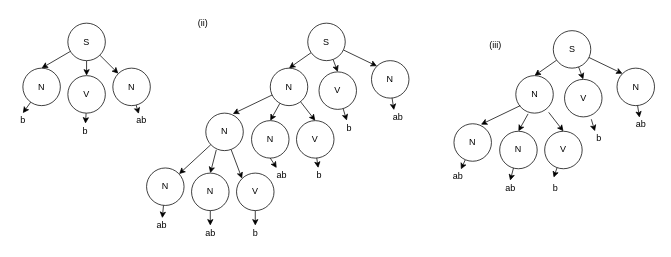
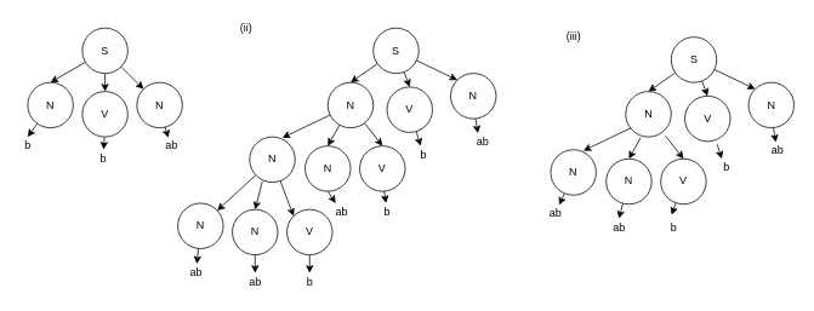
  <mxCell id="0" />
  <mxCell id="1" parent="0" />
  <mxCell id="2" style="rounded=0;orthogonalLoop=1;jettySize=auto;html=1;entryX=0.5;entryY=0;entryDx=0;entryDy=0;" edge="1" parent="1" source="5" target="7"><mxGeometry relative="1" as="geometry" /></mxCell>
  <mxCell id="3" style="edgeStyle=none;rounded=0;orthogonalLoop=1;jettySize=auto;html=1;entryX=0.5;entryY=0;entryDx=0;entryDy=0;" edge="1" parent="1" source="5" target="9"><mxGeometry relative="1" as="geometry" /></mxCell>
  <mxCell id="4" style="edgeStyle=none;rounded=0;orthogonalLoop=1;jettySize=auto;html=1;entryX=0;entryY=0;entryDx=0;entryDy=0;" edge="1" parent="1" source="5" target="11"><mxGeometry relative="1" as="geometry" /></mxCell>
  <mxCell id="5" value="S" style="ellipse;whiteSpace=wrap;html=1;aspect=fixed;" vertex="1" parent="1"><mxGeometry x="90" y="30" width="50" height="50" as="geometry" /></mxCell>
  <mxCell id="6" style="edgeStyle=none;rounded=0;orthogonalLoop=1;jettySize=auto;html=1;entryX=0.5;entryY=0;entryDx=0;entryDy=0;entryPerimeter=0;startArrow=none;startFill=0;endArrow=classic;endFill=1;" edge="1" parent="1" source="7" target="72"><mxGeometry relative="1" as="geometry" /></mxCell>
  <mxCell id="7" value="N" style="ellipse;whiteSpace=wrap;html=1;aspect=fixed;" vertex="1" parent="1"><mxGeometry x="30" y="90" width="50" height="50" as="geometry" /></mxCell>
  <mxCell id="8" style="edgeStyle=none;rounded=0;orthogonalLoop=1;jettySize=auto;html=1;entryX=0.55;entryY=-0.05;entryDx=0;entryDy=0;entryPerimeter=0;" edge="1" parent="1" source="9" target="12"><mxGeometry relative="1" as="geometry" /></mxCell>
  <mxCell id="9" value="V" style="ellipse;whiteSpace=wrap;html=1;aspect=fixed;" vertex="1" parent="1"><mxGeometry x="90" y="100" width="50" height="50" as="geometry" /></mxCell>
  <mxCell id="10" style="edgeStyle=none;rounded=0;orthogonalLoop=1;jettySize=auto;html=1;entryX=0.4;entryY=0.05;entryDx=0;entryDy=0;entryPerimeter=0;" edge="1" parent="1" source="11" target="13"><mxGeometry relative="1" as="geometry" /></mxCell>
  <mxCell id="11" value="N" style="ellipse;whiteSpace=wrap;html=1;aspect=fixed;" vertex="1" parent="1"><mxGeometry x="150" y="90" width="50" height="50" as="geometry" /></mxCell>
  <mxCell id="12" value="b" style="text;html=1;align=center;verticalAlign=middle;resizable=0;points=[];autosize=1;strokeColor=none;fillColor=none;" vertex="1" parent="1"><mxGeometry x="102.5" y="165" width="20" height="20" as="geometry" /></mxCell>
  <mxCell id="13" value="ab" style="text;html=1;align=center;verticalAlign=middle;resizable=0;points=[];autosize=1;strokeColor=none;fillColor=none;" vertex="1" parent="1"><mxGeometry x="172.5" y="150" width="30" height="20" as="geometry" /></mxCell>
  <mxCell id="14" value="(ii)" style="text;html=1;align=center;verticalAlign=middle;resizable=0;points=[];autosize=1;strokeColor=none;fillColor=none;" vertex="1" parent="1"><mxGeometry x="255" y="20" width="30" height="20" as="geometry" /></mxCell>
  <mxCell id="15" style="rounded=0;orthogonalLoop=1;jettySize=auto;html=1;entryX=0.5;entryY=0;entryDx=0;entryDy=0;" edge="1" parent="1" source="18" target="22"><mxGeometry relative="1" as="geometry" /></mxCell>
  <mxCell id="16" style="edgeStyle=none;rounded=0;orthogonalLoop=1;jettySize=auto;html=1;entryX=0.5;entryY=0;entryDx=0;entryDy=0;" edge="1" parent="1" source="18" target="24"><mxGeometry relative="1" as="geometry" /></mxCell>
  <mxCell id="17" style="edgeStyle=none;rounded=0;orthogonalLoop=1;jettySize=auto;html=1;entryX=0;entryY=0;entryDx=0;entryDy=0;" edge="1" parent="1" source="18" target="26"><mxGeometry relative="1" as="geometry" /></mxCell>
  <mxCell id="18" value="S" style="ellipse;whiteSpace=wrap;html=1;aspect=fixed;" vertex="1" parent="1"><mxGeometry x="410" y="30" width="50" height="50" as="geometry" /></mxCell>
  <mxCell id="19" style="edgeStyle=none;rounded=0;orthogonalLoop=1;jettySize=auto;html=1;entryX=0.72;entryY=0.02;entryDx=0;entryDy=0;entryPerimeter=0;" edge="1" parent="1" source="22" target="29"><mxGeometry relative="1" as="geometry"><mxPoint x="350" y="160" as="targetPoint" /></mxGeometry></mxCell>
  <mxCell id="20" style="edgeStyle=none;rounded=0;orthogonalLoop=1;jettySize=auto;html=1;entryX=0.5;entryY=0;entryDx=0;entryDy=0;" edge="1" parent="1" source="22" target="30"><mxGeometry relative="1" as="geometry" /></mxCell>
  <mxCell id="21" style="edgeStyle=none;rounded=0;orthogonalLoop=1;jettySize=auto;html=1;entryX=0.5;entryY=0;entryDx=0;entryDy=0;" edge="1" parent="1" source="22" target="32"><mxGeometry relative="1" as="geometry" /></mxCell>
  <mxCell id="22" value="N" style="ellipse;whiteSpace=wrap;html=1;aspect=fixed;" vertex="1" parent="1"><mxGeometry x="360" y="90" width="50" height="50" as="geometry" /></mxCell>
  <mxCell id="23" style="edgeStyle=none;rounded=0;orthogonalLoop=1;jettySize=auto;html=1;startArrow=none;startFill=0;endArrow=classic;endFill=1;" edge="1" parent="1" source="24" target="46"><mxGeometry relative="1" as="geometry" /></mxCell>
  <mxCell id="24" value="V" style="ellipse;whiteSpace=wrap;html=1;aspect=fixed;" vertex="1" parent="1"><mxGeometry x="425" y="95" width="50" height="50" as="geometry" /></mxCell>
  <mxCell id="25" style="edgeStyle=none;rounded=0;orthogonalLoop=1;jettySize=auto;html=1;entryX=0.333;entryY=0.05;entryDx=0;entryDy=0;entryPerimeter=0;startArrow=none;startFill=0;endArrow=classic;endFill=1;" edge="1" parent="1" source="26" target="47"><mxGeometry relative="1" as="geometry" /></mxCell>
  <mxCell id="26" value="N" style="ellipse;whiteSpace=wrap;html=1;aspect=fixed;" vertex="1" parent="1"><mxGeometry x="495" y="80" width="50" height="50" as="geometry" /></mxCell>
  <mxCell id="27" style="edgeStyle=none;rounded=0;orthogonalLoop=1;jettySize=auto;html=1;" edge="1" parent="1" source="29" target="35"><mxGeometry relative="1" as="geometry" /></mxCell>
  <mxCell id="28" style="edgeStyle=none;rounded=0;orthogonalLoop=1;jettySize=auto;html=1;entryX=0;entryY=0;entryDx=0;entryDy=0;" edge="1" parent="1" source="29" target="39"><mxGeometry relative="1" as="geometry" /></mxCell>
  <mxCell id="29" value="N" style="ellipse;whiteSpace=wrap;html=1;aspect=fixed;" vertex="1" parent="1"><mxGeometry x="274" y="150" width="50" height="50" as="geometry" /></mxCell>
  <mxCell id="30" value="N" style="ellipse;whiteSpace=wrap;html=1;aspect=fixed;" vertex="1" parent="1"><mxGeometry x="335" y="160" width="50" height="50" as="geometry" /></mxCell>
  <mxCell id="31" style="edgeStyle=none;rounded=0;orthogonalLoop=1;jettySize=auto;html=1;startArrow=none;startFill=0;endArrow=classic;endFill=1;" edge="1" parent="1" source="32" target="45"><mxGeometry relative="1" as="geometry" /></mxCell>
  <mxCell id="32" value="V" style="ellipse;whiteSpace=wrap;html=1;aspect=fixed;" vertex="1" parent="1"><mxGeometry x="395" y="160" width="50" height="50" as="geometry" /></mxCell>
  <mxCell id="33" style="edgeStyle=none;rounded=0;orthogonalLoop=1;jettySize=auto;html=1;entryX=0.5;entryY=0;entryDx=0;entryDy=0;exitX=0.28;exitY=0.98;exitDx=0;exitDy=0;exitPerimeter=0;" edge="1" parent="1" target="37" source="29"><mxGeometry relative="1" as="geometry"><mxPoint x="303.859" y="200.004" as="sourcePoint" /></mxGeometry></mxCell>
  <mxCell id="34" style="edgeStyle=none;rounded=0;orthogonalLoop=1;jettySize=auto;html=1;" edge="1" parent="1" source="35" target="40"><mxGeometry relative="1" as="geometry" /></mxCell>
  <mxCell id="35" value="N" style="ellipse;whiteSpace=wrap;html=1;aspect=fixed;" vertex="1" parent="1"><mxGeometry x="195" y="223.15" width="50" height="50" as="geometry" /></mxCell>
  <mxCell id="36" style="edgeStyle=none;rounded=0;orthogonalLoop=1;jettySize=auto;html=1;" edge="1" parent="1" source="37" target="41"><mxGeometry relative="1" as="geometry" /></mxCell>
  <mxCell id="37" value="N" style="ellipse;whiteSpace=wrap;html=1;aspect=fixed;" vertex="1" parent="1"><mxGeometry x="255" y="230" width="50" height="50" as="geometry" /></mxCell>
  <mxCell id="38" style="edgeStyle=none;rounded=0;orthogonalLoop=1;jettySize=auto;html=1;" edge="1" parent="1" source="39" target="42"><mxGeometry relative="1" as="geometry" /></mxCell>
  <mxCell id="39" value="V" style="ellipse;whiteSpace=wrap;html=1;aspect=fixed;" vertex="1" parent="1"><mxGeometry x="315" y="230" width="50" height="50" as="geometry" /></mxCell>
  <mxCell id="40" value="ab" style="text;html=1;align=center;verticalAlign=middle;resizable=0;points=[];autosize=1;strokeColor=none;fillColor=none;" vertex="1" parent="1"><mxGeometry x="200" y="290" width="30" height="20" as="geometry" /></mxCell>
  <mxCell id="41" value="ab" style="text;html=1;align=center;verticalAlign=middle;resizable=0;points=[];autosize=1;strokeColor=none;fillColor=none;" vertex="1" parent="1"><mxGeometry x="265" y="300" width="30" height="20" as="geometry" /></mxCell>
  <mxCell id="42" value="b" style="text;html=1;align=center;verticalAlign=middle;resizable=0;points=[];autosize=1;strokeColor=none;fillColor=none;" vertex="1" parent="1"><mxGeometry x="330" y="300" width="20" height="20" as="geometry" /></mxCell>
  <mxCell id="43" style="edgeStyle=none;rounded=0;orthogonalLoop=1;jettySize=auto;html=1;entryX=0.5;entryY=1;entryDx=0;entryDy=0;startArrow=classic;startFill=1;endArrow=none;endFill=0;" edge="1" parent="1" source="44" target="30"><mxGeometry relative="1" as="geometry" /></mxCell>
  <mxCell id="44" value="ab" style="text;html=1;align=center;verticalAlign=middle;resizable=0;points=[];autosize=1;strokeColor=none;fillColor=none;" vertex="1" parent="1"><mxGeometry x="360" y="223.15" width="30" height="20" as="geometry" /></mxCell>
  <mxCell id="45" value="b" style="text;html=1;align=center;verticalAlign=middle;resizable=0;points=[];autosize=1;strokeColor=none;fillColor=none;" vertex="1" parent="1"><mxGeometry x="415" y="223.15" width="20" height="20" as="geometry" /></mxCell>
  <mxCell id="46" value="b" style="text;html=1;align=center;verticalAlign=middle;resizable=0;points=[];autosize=1;strokeColor=none;fillColor=none;" vertex="1" parent="1"><mxGeometry x="455" y="160" width="20" height="20" as="geometry" /></mxCell>
  <mxCell id="47" value="ab" style="text;html=1;align=center;verticalAlign=middle;resizable=0;points=[];autosize=1;strokeColor=none;fillColor=none;" vertex="1" parent="1"><mxGeometry x="515" y="145" width="30" height="20" as="geometry" /></mxCell>
- <mxCell id="48" value="(iii)" style="text;html=1;align=center;verticalAlign=middle;resizable=0;points=[];autosize=1;strokeColor=none;fillColor=none;" vertex="1" parent="1"><mxGeometry x="645" y="50" width="30" height="20" as="geometry" /></mxCell>
+ <mxCell id="48" value="(iii)" style="text;html=1;align=center;verticalAlign=middle;resizable=0;points=[];autosize=1;strokeColor=none;fillColor=none;" vertex="1" parent="1"><mxGeometry x="615" y="30" width="30" height="20" as="geometry" /></mxCell>
  <mxCell id="49" style="rounded=0;orthogonalLoop=1;jettySize=auto;html=1;entryX=0.5;entryY=0;entryDx=0;entryDy=0;" edge="1" parent="1" source="52" target="53"><mxGeometry relative="1" as="geometry" /></mxCell>
  <mxCell id="50" style="edgeStyle=none;rounded=0;orthogonalLoop=1;jettySize=auto;html=1;entryX=0.5;entryY=0;entryDx=0;entryDy=0;" edge="1" parent="1" source="52" target="54"><mxGeometry relative="1" as="geometry" /></mxCell>
  <mxCell id="51" style="edgeStyle=none;rounded=0;orthogonalLoop=1;jettySize=auto;html=1;entryX=0;entryY=0;entryDx=0;entryDy=0;" edge="1" parent="1" source="52" target="56"><mxGeometry relative="1" as="geometry" /></mxCell>
  <mxCell id="52" value="S" style="ellipse;whiteSpace=wrap;html=1;aspect=fixed;" vertex="1" parent="1"><mxGeometry x="737.5" y="40" width="50" height="50" as="geometry" /></mxCell>
  <mxCell id="53" value="N" style="ellipse;whiteSpace=wrap;html=1;aspect=fixed;" vertex="1" parent="1"><mxGeometry x="687.5" y="100" width="50" height="50" as="geometry" /></mxCell>
  <mxCell id="54" value="V" style="ellipse;whiteSpace=wrap;html=1;aspect=fixed;" vertex="1" parent="1"><mxGeometry x="752.5" y="105" width="50" height="50" as="geometry" /></mxCell>
  <mxCell id="55" style="edgeStyle=none;rounded=0;orthogonalLoop=1;jettySize=auto;html=1;entryX=0.333;entryY=0.05;entryDx=0;entryDy=0;entryPerimeter=0;startArrow=none;startFill=0;endArrow=classic;endFill=1;" edge="1" parent="1" source="56"><mxGeometry relative="1" as="geometry"><mxPoint x="852.49" y="156" as="targetPoint" /></mxGeometry></mxCell>
  <mxCell id="56" value="N" style="ellipse;whiteSpace=wrap;html=1;aspect=fixed;" vertex="1" parent="1"><mxGeometry x="822.5" y="90" width="50" height="50" as="geometry" /></mxCell>
  <mxCell id="57" style="edgeStyle=none;rounded=0;orthogonalLoop=1;jettySize=auto;html=1;entryX=0.72;entryY=0.02;entryDx=0;entryDy=0;entryPerimeter=0;" edge="1" parent="1" target="62"><mxGeometry relative="1" as="geometry"><mxPoint x="681" y="174.18" as="targetPoint" /><mxPoint x="693.462" y="139.998" as="sourcePoint" /></mxGeometry></mxCell>
  <mxCell id="58" style="edgeStyle=none;rounded=0;orthogonalLoop=1;jettySize=auto;html=1;entryX=0.5;entryY=0;entryDx=0;entryDy=0;" edge="1" parent="1" target="64"><mxGeometry relative="1" as="geometry"><mxPoint x="703.859" y="151.034" as="sourcePoint" /></mxGeometry></mxCell>
  <mxCell id="59" style="edgeStyle=none;rounded=0;orthogonalLoop=1;jettySize=auto;html=1;entryX=0.5;entryY=0;entryDx=0;entryDy=0;" edge="1" parent="1" target="66"><mxGeometry relative="1" as="geometry"><mxPoint x="731.349" y="148.914" as="sourcePoint" /></mxGeometry></mxCell>
  <mxCell id="60" style="edgeStyle=none;rounded=0;orthogonalLoop=1;jettySize=auto;html=1;startArrow=none;startFill=0;endArrow=classic;endFill=1;" edge="1" parent="1"><mxGeometry relative="1" as="geometry"><mxPoint x="788.184" y="158.126" as="sourcePoint" /><mxPoint x="793" y="174.18" as="targetPoint" /></mxGeometry></mxCell>
  <mxCell id="61" style="edgeStyle=none;rounded=0;orthogonalLoop=1;jettySize=auto;html=1;startArrow=none;startFill=0;endArrow=classic;endFill=1;" edge="1" parent="1" source="62" target="67"><mxGeometry relative="1" as="geometry" /></mxCell>
  <mxCell id="62" value="N" style="ellipse;whiteSpace=wrap;html=1;aspect=fixed;" vertex="1" parent="1"><mxGeometry x="605" y="164.18" width="50" height="50" as="geometry" /></mxCell>
  <mxCell id="63" style="edgeStyle=none;rounded=0;orthogonalLoop=1;jettySize=auto;html=1;entryX=0.5;entryY=0;entryDx=0;entryDy=0;entryPerimeter=0;startArrow=none;startFill=0;endArrow=classic;endFill=1;" edge="1" parent="1" source="64" target="68"><mxGeometry relative="1" as="geometry" /></mxCell>
  <mxCell id="64" value="N" style="ellipse;whiteSpace=wrap;html=1;aspect=fixed;" vertex="1" parent="1"><mxGeometry x="666" y="174.18" width="50" height="50" as="geometry" /></mxCell>
  <mxCell id="65" style="edgeStyle=none;rounded=0;orthogonalLoop=1;jettySize=auto;html=1;entryX=0.4;entryY=-0.2;entryDx=0;entryDy=0;entryPerimeter=0;startArrow=none;startFill=0;endArrow=classic;endFill=1;" edge="1" parent="1" source="66" target="69"><mxGeometry relative="1" as="geometry" /></mxCell>
  <mxCell id="66" value="V" style="ellipse;whiteSpace=wrap;html=1;aspect=fixed;" vertex="1" parent="1"><mxGeometry x="726" y="174.18" width="50" height="50" as="geometry" /></mxCell>
  <mxCell id="67" value="ab" style="text;html=1;align=center;verticalAlign=middle;resizable=0;points=[];autosize=1;strokeColor=none;fillColor=none;" vertex="1" parent="1"><mxGeometry x="595" y="225" width="30" height="20" as="geometry" /></mxCell>
  <mxCell id="68" value="ab" style="text;html=1;align=center;verticalAlign=middle;resizable=0;points=[];autosize=1;strokeColor=none;fillColor=none;" vertex="1" parent="1"><mxGeometry x="665" y="240" width="30" height="20" as="geometry" /></mxCell>
  <mxCell id="69" value="b" style="text;html=1;align=center;verticalAlign=middle;resizable=0;points=[];autosize=1;strokeColor=none;fillColor=none;" vertex="1" parent="1"><mxGeometry x="730" y="240" width="20" height="20" as="geometry" /></mxCell>
  <mxCell id="70" value="b" style="text;html=1;align=center;verticalAlign=middle;resizable=0;points=[];autosize=1;strokeColor=none;fillColor=none;" vertex="1" parent="1"><mxGeometry x="787.5" y="174.18" width="20" height="20" as="geometry" /></mxCell>
  <mxCell id="71" value="ab" style="text;html=1;align=center;verticalAlign=middle;resizable=0;points=[];autosize=1;strokeColor=none;fillColor=none;" vertex="1" parent="1"><mxGeometry x="839" y="155" width="30" height="20" as="geometry" /></mxCell>
  <mxCell id="72" value="b" style="text;html=1;align=center;verticalAlign=middle;resizable=0;points=[];autosize=1;strokeColor=none;fillColor=none;" vertex="1" parent="1"><mxGeometry x="20" y="150" width="20" height="20" as="geometry" /></mxCell>
